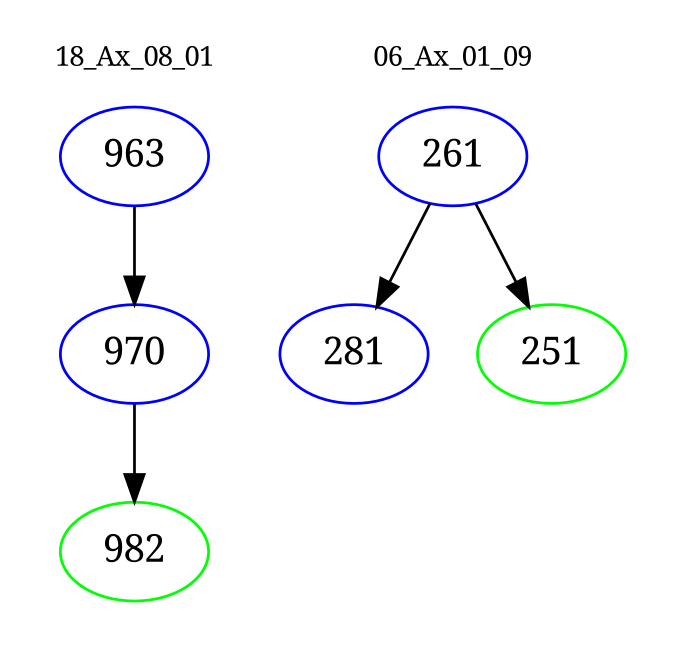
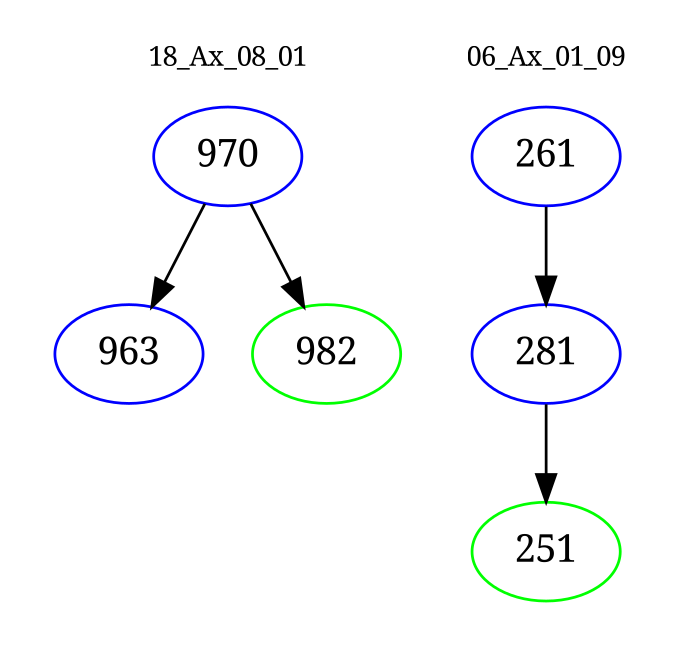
  digraph {
    fontname="Noto Serif"
    node [color=blue fontname="Noto Serif"]
    edge [color=black fontname="Noto Serif"]
    n1 [label=970]
    n2 [label=963]
    n3 [color=green label=982]
    n4 [label=261]
    n5 [label=281]
    n6 [color=green label=251]
    subgraph cluster_1 {
      color=white
      fontsize=10
      label="18_Ax_08_01"
      n1
      n2
      n3
    }
    subgraph cluster_2 {
      color=white
      fontsize=10
      label="06_Ax_01_09"
      n4
      n5
      n6
    }
-   n2 -> n1
+   n1 -> n2
    n1 -> n3
    n4 -> n5
-   n4 -> n6
+   n5 -> n6
  }
